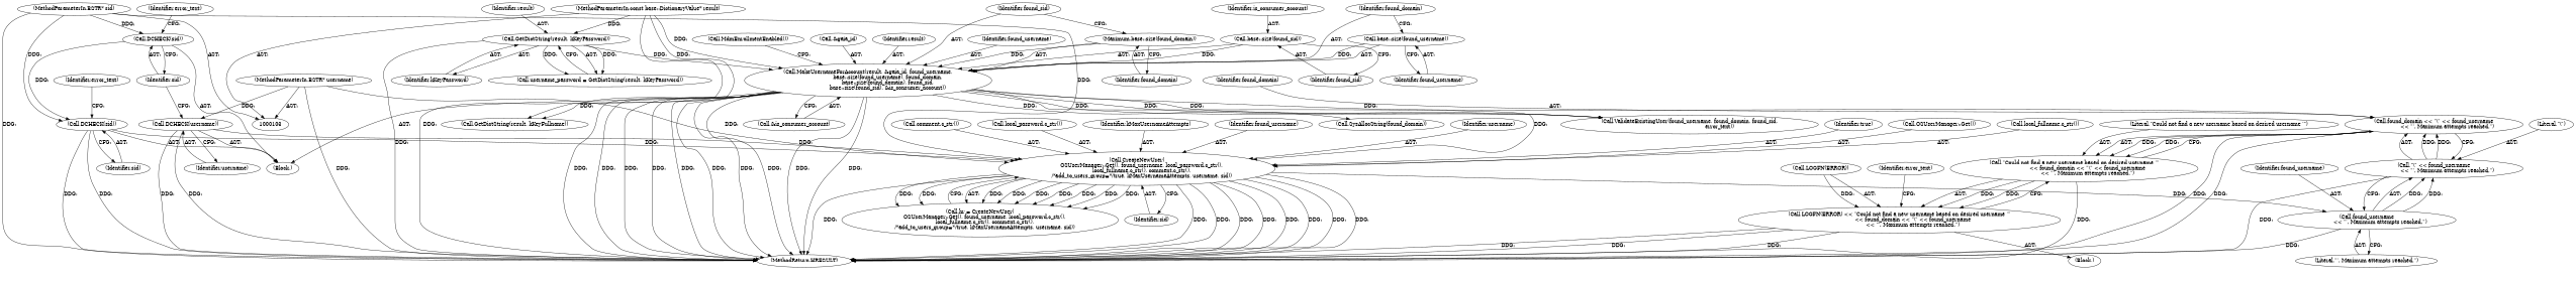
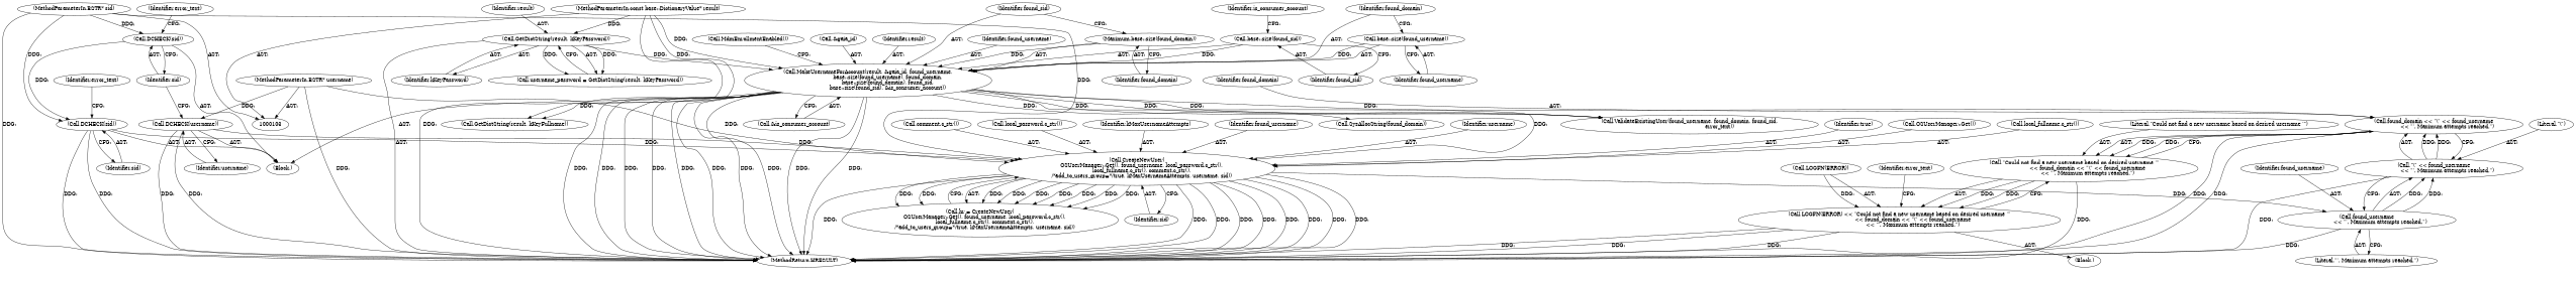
  digraph {
    n1 [label="(Call,found_domain << \"\\\" << found_username\n                 << \"'. Maximum attempts reached.\")"]
    n2 [label="(Call,\"\\\" << found_username\n                 << \"'. Maximum attempts reached.\")"]
    n3 [label="(Call,\"Could not find a new username based on desired username '\"\n                 << found_domain << \"\\\" << found_username\n                 << \"'. Maximum attempts reached.\")"]
    n4 [label="(MethodReturn,HRESULT)"]
    n5 [label="(Call,found_username\n                 << \"'. Maximum attempts reached.\")"]
    n6 [label="(Call,LOGFN(ERROR) << \"Could not find a new username based on desired username '\"\n                 << found_domain << \"\\\" << found_username\n                 << \"'. Maximum attempts reached.\")"]
    n7 [label="(Call,MakeUsernameForAccount(result, &gaia_id, found_username,\n                         base::size(found_username), found_domain,\n                         base::size(found_domain), found_sid,\n                         base::size(found_sid), &is_consumer_account))"]
    n8 [label="(Call,CreateNewUser(\n      OSUserManager::Get(), found_username, local_password.c_str(),\n      local_fullname.c_str(), comment.c_str(),\n      /*add_to_users_group=*/true, kMaxUsernameAttempts, username, sid))"]
    n9 [label="(Call,GetDictString(result, kKeyFullname))"]
    n10 [label="(Call,SysAllocString(found_domain))"]
    n11 [label="(Block,)"]
    n12 [label="(Call,ValidateExistingUser(found_username, found_domain, found_sid,\n                                      error_text))"]
    n13 [label="(Call,&is_consumer_account)"]
    n14 [label="(Identifier,sid)"]
    n15 [label="(Call,hr = CreateNewUser(\n      OSUserManager::Get(), found_username, local_password.c_str(),\n      local_fullname.c_str(), comment.c_str(),\n      /*add_to_users_group=*/true, kMaxUsernameAttempts, username, sid))"]
    n16 [label="(Call,GetDictString(result, kKeyPassword))"]
    n17 [label="(Call,username_password = GetDictString(result, kKeyPassword))"]
    n18 [label="(Identifier,kKeyPassword)"]
    n19 [label="(MethodParameterIn,const base::DictionaryValue* result)"]
    1000103
    n21 [label="(Call,base::size(found_username))"]
    n22 [label="(Identifier,found_username)"]
    n23 [label="(Maximum,base::size(found_domain))"]
    n24 [label="(Identifier,found_domain)"]
    n25 [label="(Call,base::size(found_sid))"]
    n26 [label="(Identifier,found_sid)"]
    n27 [label="(Literal,\"'. Maximum attempts reached.\")"]
    n28 [label="(Call,DCHECK(username))"]
    n29 [label="(Identifier,username)"]
    n30 [label="(MethodParameterIn,BSTR* username)"]
    n31 [label="(Call,DCHECK(sid))"]
    n32 [label="(Identifier,sid)"]
    n33 [label="(Call,DCHECK(sid))"]
    n34 [label="(Identifier,sid)"]
    n35 [label="(MethodParameterIn,BSTR* sid)"]
    n36 [label="(Block,)"]
    n37 [label="(Identifier,error_text)"]
    n38 [label="(Call,MdmEnrollmentEnabled())"]
    n39 [label="(Identifier,true)"]
    n40 [label="(Identifier,found_sid)"]
    n41 [label="(Call,OSUserManager::Get())"]
    n42 [label="(Call,local_fullname.c_str())"]
    n43 [label="(Call,comment.c_str())"]
    n44 [label="(Literal,\"Could not find a new username based on desired username '\")"]
    n45 [label="(Call,&gaia_id)"]
    n46 [label="(Identifier,found_username)"]
    n47 [label="(Identifier,result)"]
    n48 [label="(Call,local_password.c_str())"]
    n49 [label="(Literal,\"\\\")"]
    n50 [label="(Identifier,kMaxUsernameAttempts)"]
    n51 [label="(Identifier,is_consumer_account)"]
    n52 [label="(Identifier,found_domain)"]
    n53 [label="(Identifier,found_username)"]
    n54 [label="(Identifier,result)"]
    n55 [label="(Identifier,found_domain)"]
    n56 [label="(Call,LOGFN(ERROR))"]
    n57 [label="(Identifier,username)"]
    n58 [label="(Identifier,found_username)"]
    n59 [label="(Identifier,error_text)"]
    n60 [label="(Identifier,error_text)"]
    n1 -> n2 [label="CFG: "]
    n1 -> n3 [label="AST: "]
    n1 -> n3 [label="DDG: "]
    n1 -> n3 [label="DDG: "]
    n1 -> n4 [label="DDG: "]
    n1 -> n4 [label="DDG: "]
    n2 -> n1 [label="AST: "]
    n2 -> n1 [label="DDG: "]
    n2 -> n1 [label="DDG: "]
    n2 -> n4 [label="DDG: "]
    n2 -> n5 [label="CFG: "]
    n3 -> n1 [label="CFG: "]
    n3 -> n4 [label="DDG: "]
    n3 -> n6 [label="AST: "]
    n3 -> n6 [label="DDG: "]
    n3 -> n6 [label="DDG: "]
    n5 -> n2 [label="AST: "]
    n5 -> n2 [label="DDG: "]
    n5 -> n2 [label="DDG: "]
    n5 -> n4 [label="DDG: "]
    n5 -> n27 [label="CFG: "]
    n6 -> n3 [label="CFG: "]
    n6 -> n4 [label="DDG: "]
    n6 -> n4 [label="DDG: "]
    n6 -> n4 [label="DDG: "]
    n6 -> n36 [label="AST: "]
    n7 -> n1 [label="DDG: "]
    n7 -> n4 [label="DDG: "]
    n7 -> n4 [label="DDG: "]
    n7 -> n4 [label="DDG: "]
    n7 -> n4 [label="DDG: "]
    n7 -> n4 [label="DDG: "]
    n7 -> n4 [label="DDG: "]
    n7 -> n4 [label="DDG: "]
    n7 -> n4 [label="DDG: "]
    n7 -> n4 [label="DDG: "]
    n7 -> n4 [label="DDG: "]
    n7 -> n8 [label="DDG: "]
    n7 -> n9 [label="DDG: "]
    n7 -> n10 [label="DDG: "]
    n7 -> n11 [label="AST: "]
    n7 -> n12 [label="DDG: "]
    n7 -> n12 [label="DDG: "]
    n7 -> n12 [label="DDG: "]
    n7 -> n13 [label="CFG: "]
    n8 -> n4 [label="DDG: "]
    n8 -> n4 [label="DDG: "]
    n8 -> n4 [label="DDG: "]
    n8 -> n4 [label="DDG: "]
    n8 -> n4 [label="DDG: "]
    n8 -> n4 [label="DDG: "]
    n8 -> n4 [label="DDG: "]
    n8 -> n4 [label="DDG: "]
    n8 -> n4 [label="DDG: "]
    n8 -> n5 [label="DDG: "]
    n8 -> n14 [label="CFG: "]
    n8 -> n15 [label="AST: "]
    n8 -> n15 [label="DDG: "]
    n8 -> n15 [label="DDG: "]
    n8 -> n15 [label="DDG: "]
    n8 -> n15 [label="DDG: "]
    n8 -> n15 [label="DDG: "]
    n8 -> n15 [label="DDG: "]
    n8 -> n15 [label="DDG: "]
    n8 -> n15 [label="DDG: "]
    n8 -> n15 [label="DDG: "]
    n13 -> n7 [label="AST: "]
    n14 -> n8 [label="AST: "]
    n15 -> n8 [label="CFG: "]
-   n16 -> n4 [label="DDG: "]
+   n16 -> n4 [label="AST: "]
    n16 -> n7 [label="DDG: "]
    n16 -> n17 [label="AST: "]
    n16 -> n17 [label="DDG: "]
    n16 -> n17 [label="DDG: "]
    n16 -> n18 [label="AST: "]
    n17 -> n16 [label="CFG: "]
    n18 -> n16 [label="AST: "]
    n19 -> n4 [label="DDG: "]
    n19 -> n7 [label="DDG: "]
    n19 -> n9 [label="DDG: "]
    n19 -> n16 [label="DDG: "]
    n19 -> 1000103 [label="AST: "]
    n21 -> n7 [label="AST: "]
    n21 -> n7 [label="DDG: "]
    n21 -> n22 [label="CFG: "]
    n22 -> n21 [label="AST: "]
    n23 -> n7 [label="AST: "]
    n23 -> n7 [label="DDG: "]
    n23 -> n24 [label="CFG: "]
    n24 -> n23 [label="AST: "]
    n25 -> n7 [label="AST: "]
    n25 -> n7 [label="DDG: "]
    n25 -> n26 [label="CFG: "]
    n26 -> n25 [label="AST: "]
    n27 -> n5 [label="AST: "]
    n28 -> n4 [label="DDG: "]
    n28 -> n4 [label="DDG: "]
    n28 -> n8 [label="DDG: "]
    n28 -> n11 [label="AST: "]
    n28 -> n29 [label="CFG: "]
    n29 -> n28 [label="AST: "]
    n30 -> n4 [label="DDG: "]
    n30 -> n8 [label="DDG: "]
    n30 -> 1000103 [label="AST: "]
    n30 -> n28 [label="DDG: "]
    n31 -> n4 [label="DDG: "]
    n31 -> n4 [label="DDG: "]
    n31 -> n8 [label="DDG: "]
    n31 -> n11 [label="AST: "]
    n31 -> n32 [label="CFG: "]
    n32 -> n31 [label="AST: "]
    n33 -> n11 [label="AST: "]
    n33 -> n31 [label="DDG: "]
    n33 -> n34 [label="CFG: "]
    n34 -> n28 [label="CFG: "]
    n34 -> n33 [label="AST: "]
    n35 -> n4 [label="DDG: "]
    n35 -> n8 [label="DDG: "]
    n35 -> 1000103 [label="AST: "]
    n35 -> n31 [label="DDG: "]
    n35 -> n33 [label="DDG: "]
    n37 -> n33 [label="CFG: "]
    n38 -> n7 [label="CFG: "]
    n39 -> n8 [label="AST: "]
    n40 -> n7 [label="AST: "]
    n40 -> n23 [label="CFG: "]
    n41 -> n8 [label="AST: "]
    n42 -> n8 [label="AST: "]
    n43 -> n8 [label="AST: "]
    n44 -> n3 [label="AST: "]
    n45 -> n7 [label="AST: "]
    n46 -> n5 [label="AST: "]
    n47 -> n16 [label="AST: "]
    n48 -> n8 [label="AST: "]
    n49 -> n2 [label="AST: "]
    n50 -> n8 [label="AST: "]
-   n51 -> n25 [label="AST: "]
+   n51 -> n25 [label="CFG: "]
    n52 -> n1 [label="AST: "]
    n53 -> n8 [label="AST: "]
    n54 -> n7 [label="AST: "]
    n55 -> n7 [label="AST: "]
    n55 -> n21 [label="CFG: "]
    n56 -> n6 [label="AST: "]
    n56 -> n6 [label="DDG: "]
    n57 -> n8 [label="AST: "]
    n58 -> n7 [label="AST: "]
    n59 -> n6 [label="CFG: "]
    n60 -> n31 [label="CFG: "]
  }
